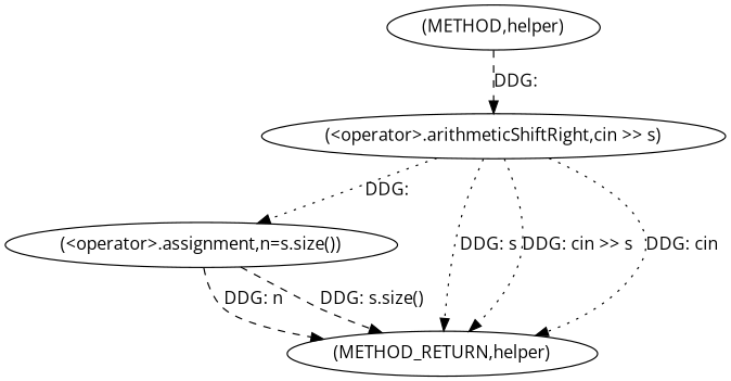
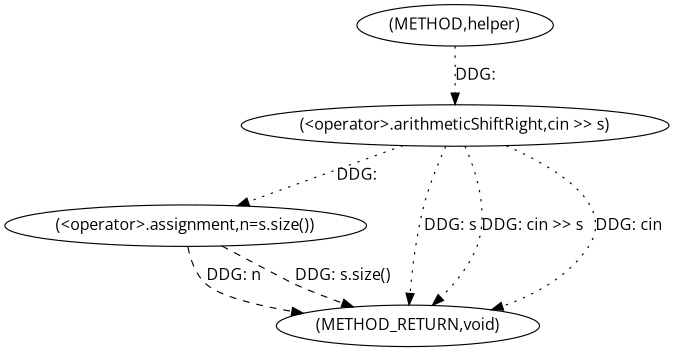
  digraph {
    fontname="Open Sans"
    node [fontname="Open Sans"]
    edge [fontname="Open Sans" style=dotted]
    n1 [label="(METHOD,helper)"]
    n2 [label="(<operator>.arithmeticShiftRight,cin >> s)"]
    n3 [label="(<operator>.assignment,n=s.size())"]
-   n4 [label="(METHOD_RETURN,helper)"]
-   n1 -> n2 [label="DDG: " style=dashed]
+   n4 [label="(METHOD_RETURN,void)"]
+   n1 -> n2 [label="DDG: "]
    n2 -> n3 [label="DDG: "]
    n2 -> n4 [label="DDG: s"]
    n2 -> n4 [label="DDG: cin >> s"]
    n2 -> n4 [label="DDG: cin"]
    n3 -> n4 [label="DDG: n" style=dashed]
    n3 -> n4 [label="DDG: s.size()" style=dashed]
  }
